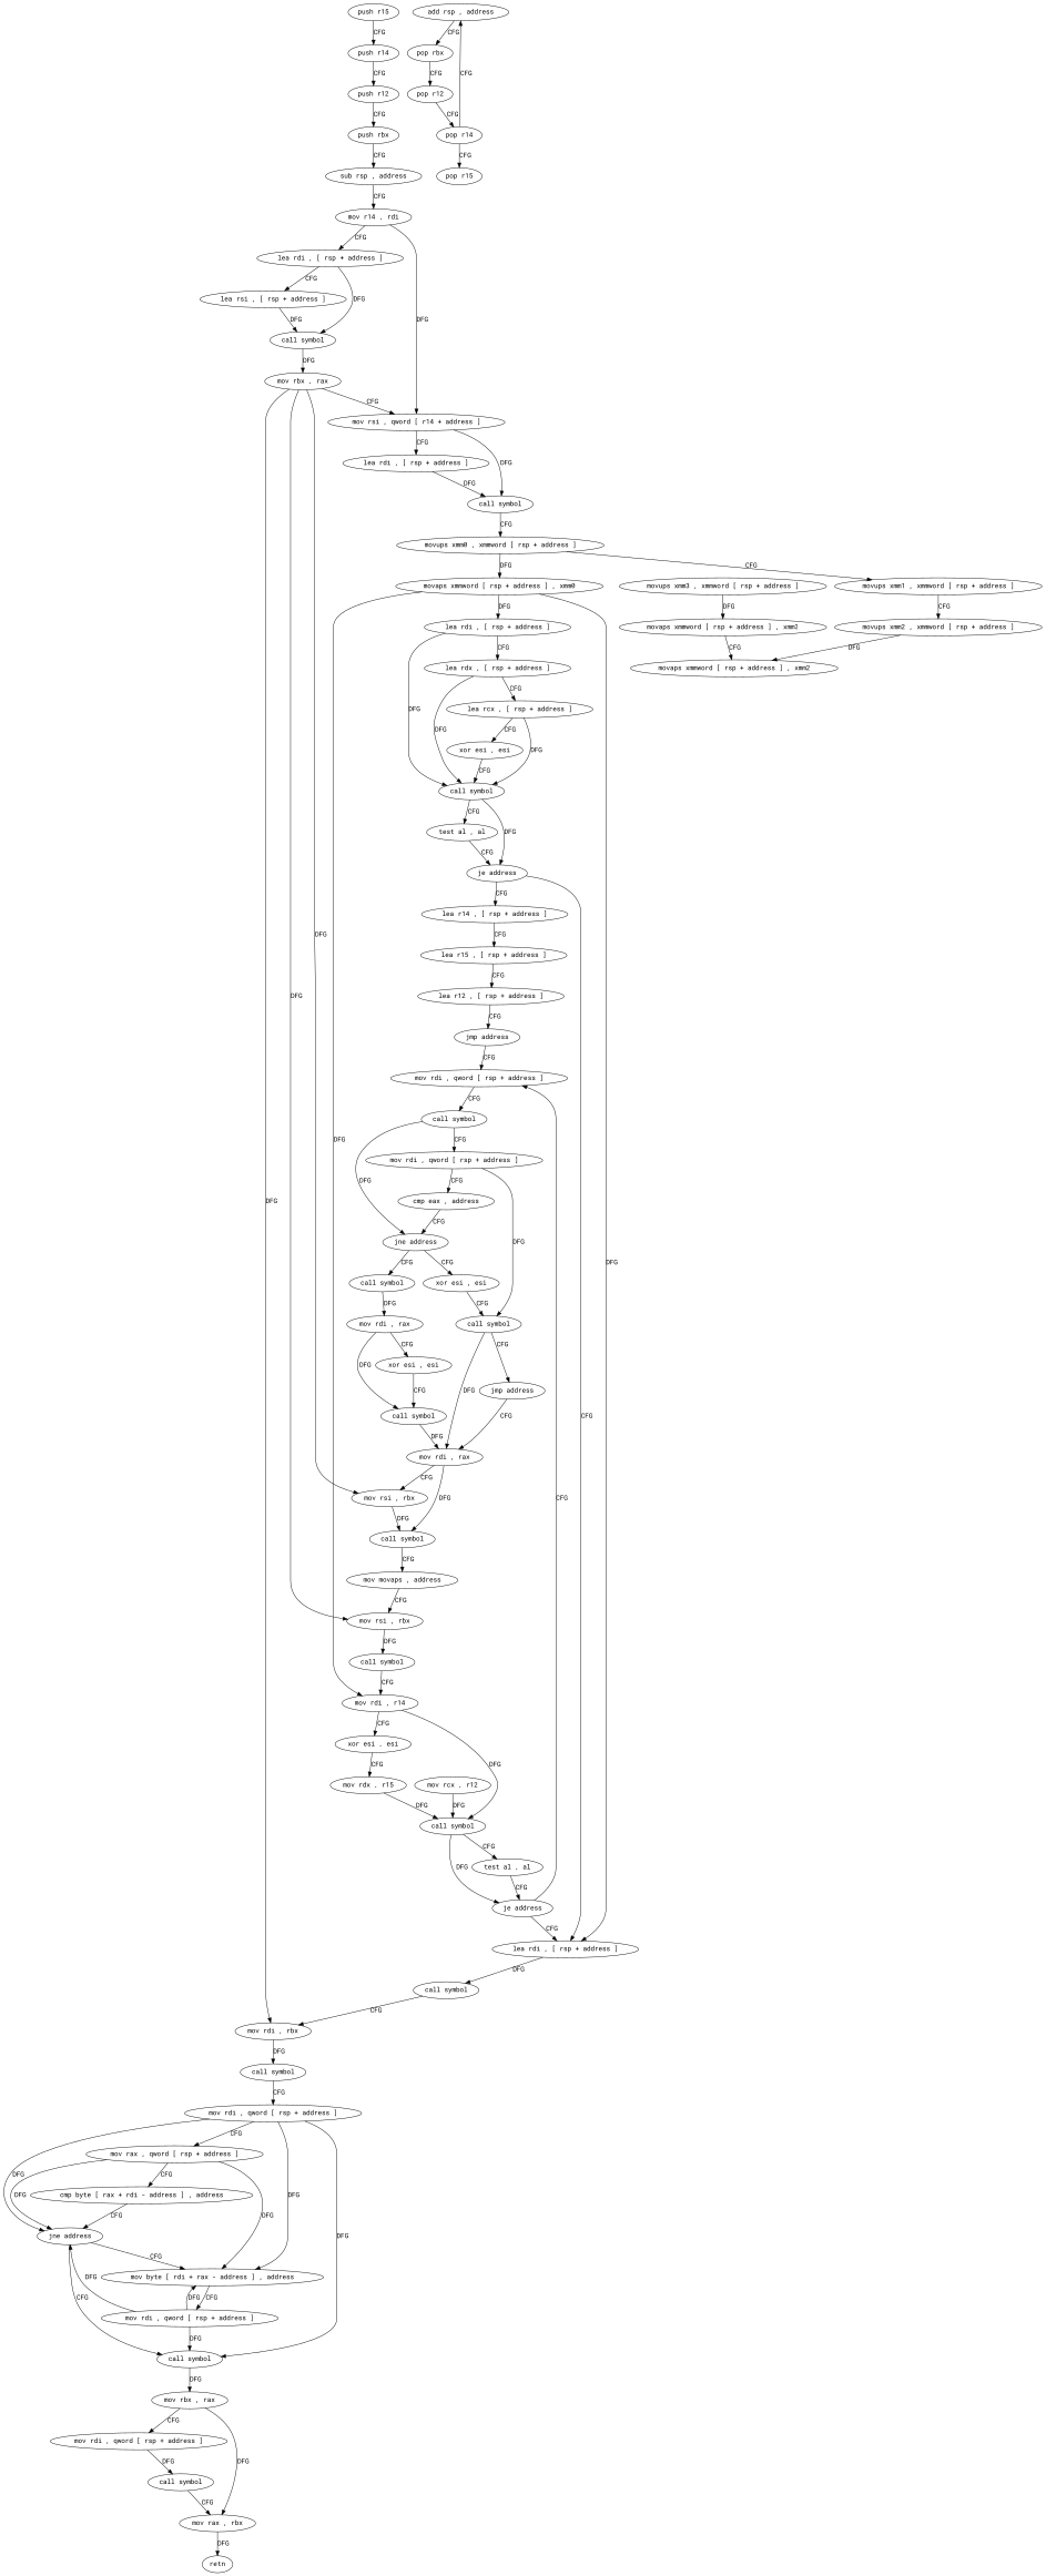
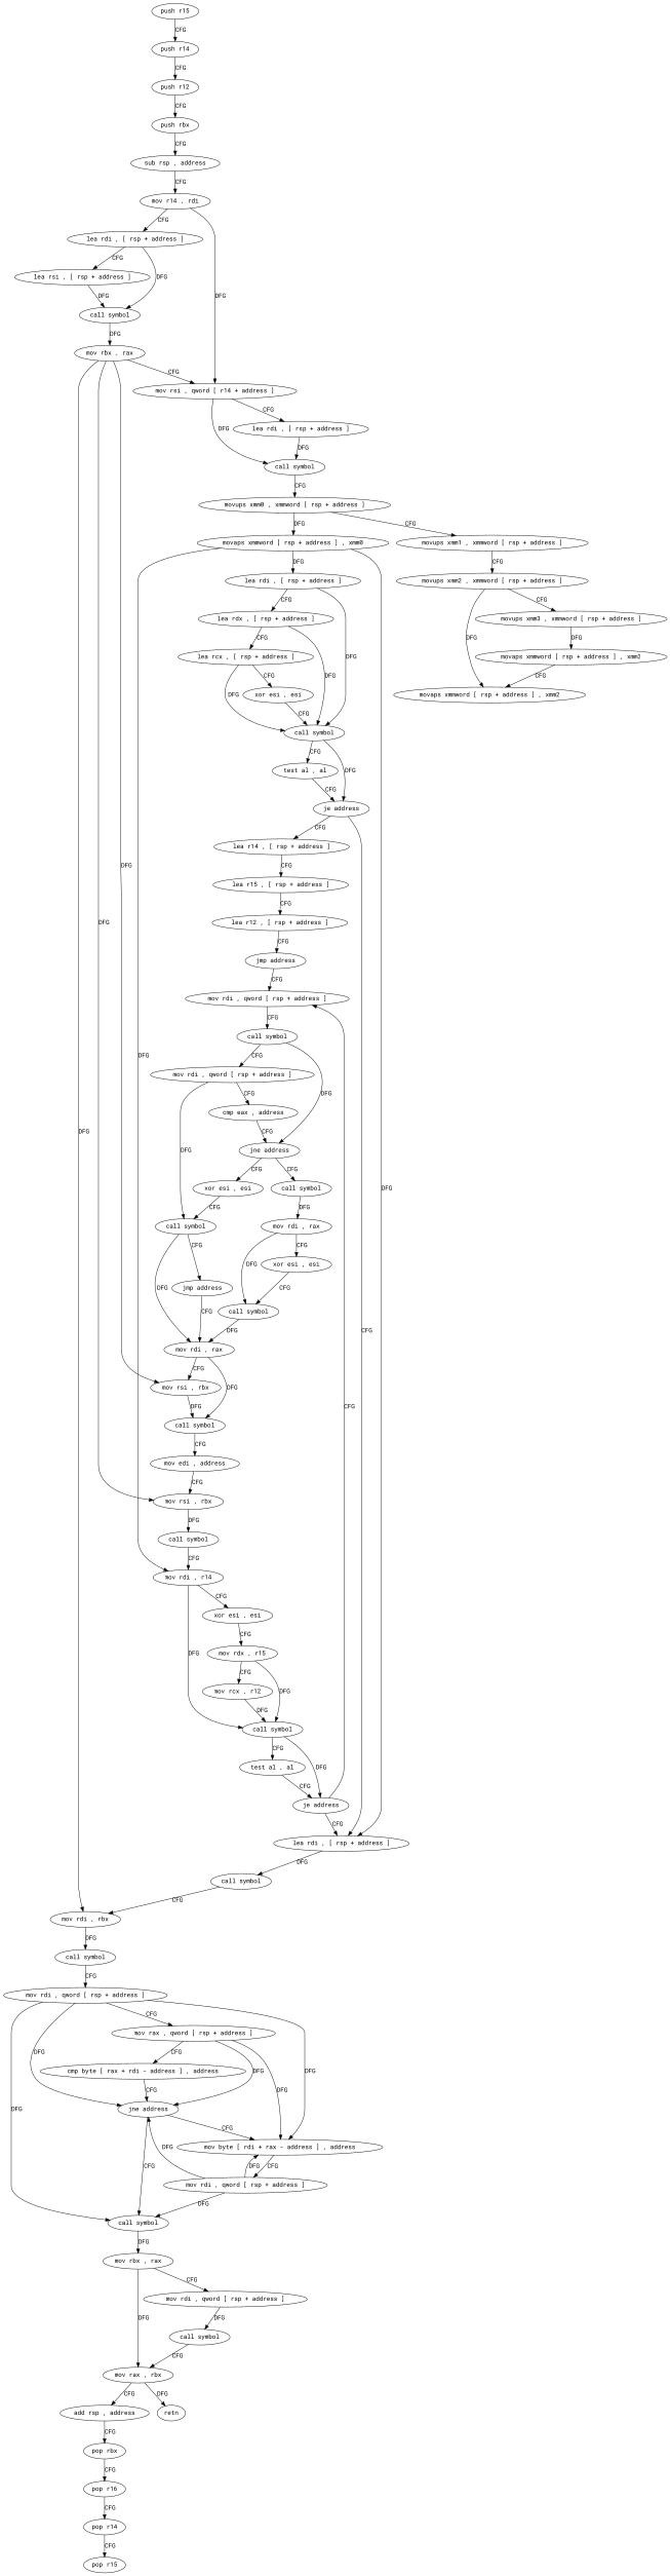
  digraph {
    fontname="Roboto Mono"
    node [fontname="Roboto Mono"]
    edge [fontname="Roboto Mono"]
    n1 [label="push r15"]
    n2 [label="push r14"]
    n3 [label="push r12"]
    n4 [label="push rbx"]
    n5 [label="sub rsp , address"]
    n6 [label="mov r14 , rdi"]
    n7 [label="lea rdi , [ rsp + address ]"]
    n8 [label="mov rsi , qword [ r14 + address ]"]
    n9 [label="lea rsi , [ rsp + address ]"]
    n10 [label="call symbol"]
    n11 [label="lea rdi , [ rsp + address ]"]
    n12 [label="call symbol"]
    n13 [label="mov rbx , rax"]
    n14 [label="mov rdi , rbx"]
    n15 [label="mov rsi , rbx"]
    n16 [label="mov rsi , rbx"]
    n17 [label="call symbol"]
    n18 [label="call symbol"]
    n19 [label="call symbol"]
    n20 [label="movups xmm0 , xmmword [ rsp + address ]"]
    n21 [label="movups xmm1 , xmmword [ rsp + address ]"]
    n22 [label="movaps xmmword [ rsp + address ] , xmm0"]
    n23 [label="movups xmm2 , xmmword [ rsp + address ]"]
    n24 [label="lea rdi , [ rsp + address ]"]
    n25 [label="lea rdi , [ rsp + address ]"]
    n26 [label="mov rdi , r14"]
    n27 [label="movups xmm3 , xmmword [ rsp + address ]"]
    n28 [label="movaps xmmword [ rsp + address ] , xmm2"]
    n29 [label="movaps xmmword [ rsp + address ] , xmm3"]
    n30 [label="lea rdx , [ rsp + address ]"]
    n31 [label="call symbol"]
    n32 [label="call symbol"]
    n33 [label="xor esi , esi"]
    n34 [label="call symbol"]
    n35 [label="lea rcx , [ rsp + address ]"]
    n36 [label="test al , al"]
    n37 [label="je address"]
    n38 [label="xor esi , esi"]
    n39 [label="lea r14 , [ rsp + address ]"]
    n40 [label="lea r15 , [ rsp + address ]"]
    n41 [label="lea r12 , [ rsp + address ]"]
    n42 [label="mov rdi , qword [ rsp + address ]"]
    n43 [label="mov rax , qword [ rsp + address ]"]
    n44 [label="jne address"]
    n45 [label="call symbol"]
    n46 [label="mov byte [ rdi + rax - address ] , address"]
    n47 [label="cmp byte [ rax + rdi - address ] , address"]
    n48 [label="mov rbx , rax"]
    n49 [label="mov rdi , qword [ rsp + address ]"]
    n50 [label="mov rdi , qword [ rsp + address ]"]
    n51 [label="mov rax , rbx"]
    n52 [label="jmp address"]
    n53 [label="mov rdi , qword [ rsp + address ]"]
    n54 [label="call symbol"]
    n55 [label="mov rdi , qword [ rsp + address ]"]
    n56 [label="jne address"]
    n57 [label="call symbol"]
    n58 [label="add rsp , address"]
    n59 [label=retn]
    n60 [label="pop rbx"]
-   n61 [label="pop r12"]
+   n61 [label="pop r16"]
    n62 [label="pop r14"]
    n63 [label="pop r15"]
    n64 [label="cmp eax , address"]
    n65 [label="call symbol"]
    n66 [label="call symbol"]
    n67 [label="xor esi , esi"]
    n68 [label="mov rdi , rax"]
    n69 [label="jmp address"]
    n70 [label="mov rdi , rax"]
    n71 [label="xor esi , esi"]
    n72 [label="call symbol"]
-   n73 [label="mov movaps , address"]
+   n73 [label="mov edi , address"]
    n74 [label="mov rdx , r15"]
    n75 [label="test al , al"]
    n76 [label="je address"]
    n77 [label="mov rcx , r12"]
    n1 -> n2 [label=CFG]
    n2 -> n3 [label=CFG]
    n3 -> n4 [label=CFG]
    n4 -> n5 [label=CFG]
    n5 -> n6 [label=CFG]
    n6 -> n7 [label=CFG]
    n6 -> n8 [label=DFG]
    n7 -> n9 [label=CFG]
    n7 -> n10 [label=DFG]
    n8 -> n11 [label=CFG]
    n8 -> n12 [label=DFG]
    n9 -> n10 [label=DFG]
    n10 -> n13 [label=DFG]
    n11 -> n12 [label=DFG]
    n12 -> n20 [label=CFG]
    n13 -> n8 [label=CFG]
    n13 -> n14 [label=DFG]
    n13 -> n15 [label=DFG]
    n13 -> n16 [label=DFG]
    n14 -> n17 [label=DFG]
    n15 -> n18 [label=DFG]
    n16 -> n19 [label=DFG]
    n17 -> n42 [label=CFG]
    n18 -> n73 [label=CFG]
    n19 -> n26 [label=CFG]
    n20 -> n21 [label=CFG]
    n20 -> n22 [label=DFG]
    n21 -> n23 [label=CFG]
    n22 -> n24 [label=DFG]
    n22 -> n25 [label=DFG]
    n22 -> n26 [label=DFG]
+   n23 -> n27 [label=CFG]
    n23 -> n28 [label=DFG]
    n24 -> n30 [label=CFG]
    n24 -> n31 [label=DFG]
    n25 -> n32 [label=DFG]
    n26 -> n33 [label=CFG]
    n26 -> n34 [label=DFG]
    n27 -> n29 [label=DFG]
    n29 -> n28 [label=CFG]
    n30 -> n31 [label=DFG]
    n30 -> n35 [label=CFG]
    n31 -> n36 [label=CFG]
    n31 -> n37 [label=DFG]
    n32 -> n14 [label=CFG]
    n33 -> n74 [label=CFG]
    n34 -> n75 [label=CFG]
    n34 -> n76 [label=DFG]
    n35 -> n31 [label=DFG]
    n35 -> n38 [label=CFG]
    n36 -> n37 [label=CFG]
    n37 -> n25 [label=CFG]
    n37 -> n39 [label=CFG]
    n38 -> n31 [label=CFG]
    n39 -> n40 [label=CFG]
    n40 -> n41 [label=CFG]
    n41 -> n52 [label=CFG]
    n42 -> n43 [label=CFG]
    n42 -> n44 [label=DFG]
    n42 -> n45 [label=DFG]
    n42 -> n46 [label=DFG]
    n43 -> n44 [label=DFG]
    n43 -> n46 [label=DFG]
    n43 -> n47 [label=CFG]
    n44 -> n45 [label=CFG]
    n44 -> n46 [label=CFG]
    n45 -> n48 [label=DFG]
    n46 -> n49 [label=CFG]
    n47 -> n44 [label=CFG]
    n48 -> n50 [label=CFG]
    n48 -> n51 [label=DFG]
    n49 -> n44 [label=DFG]
    n49 -> n45 [label=DFG]
    n49 -> n46 [label=DFG]
    n50 -> n57 [label=DFG]
-   n62 -> n58 [label=CFG]
+   n51 -> n58 [label=CFG]
    n51 -> n59 [label=DFG]
    n52 -> n53 [label=CFG]
    n53 -> n54 [label=CFG]
    n54 -> n55 [label=CFG]
    n54 -> n56 [label=DFG]
    n55 -> n64 [label=CFG]
    n55 -> n65 [label=DFG]
    n56 -> n66 [label=CFG]
    n56 -> n67 [label=CFG]
    n57 -> n51 [label=CFG]
    n58 -> n60 [label=CFG]
    n60 -> n61 [label=CFG]
    n61 -> n62 [label=CFG]
    n62 -> n63 [label=CFG]
    n64 -> n56 [label=CFG]
    n65 -> n68 [label=DFG]
    n65 -> n69 [label=CFG]
    n66 -> n70 [label=DFG]
    n67 -> n65 [label=CFG]
    n68 -> n15 [label=CFG]
    n68 -> n18 [label=DFG]
    n69 -> n68 [label=CFG]
    n70 -> n71 [label=CFG]
    n70 -> n72 [label=DFG]
    n71 -> n72 [label=CFG]
    n72 -> n68 [label=DFG]
    n73 -> n16 [label=CFG]
    n74 -> n34 [label=DFG]
+   n74 -> n77 [label=CFG]
    n75 -> n76 [label=CFG]
    n76 -> n25 [label=CFG]
    n76 -> n53 [label=CFG]
    n77 -> n34 [label=DFG]
  }
